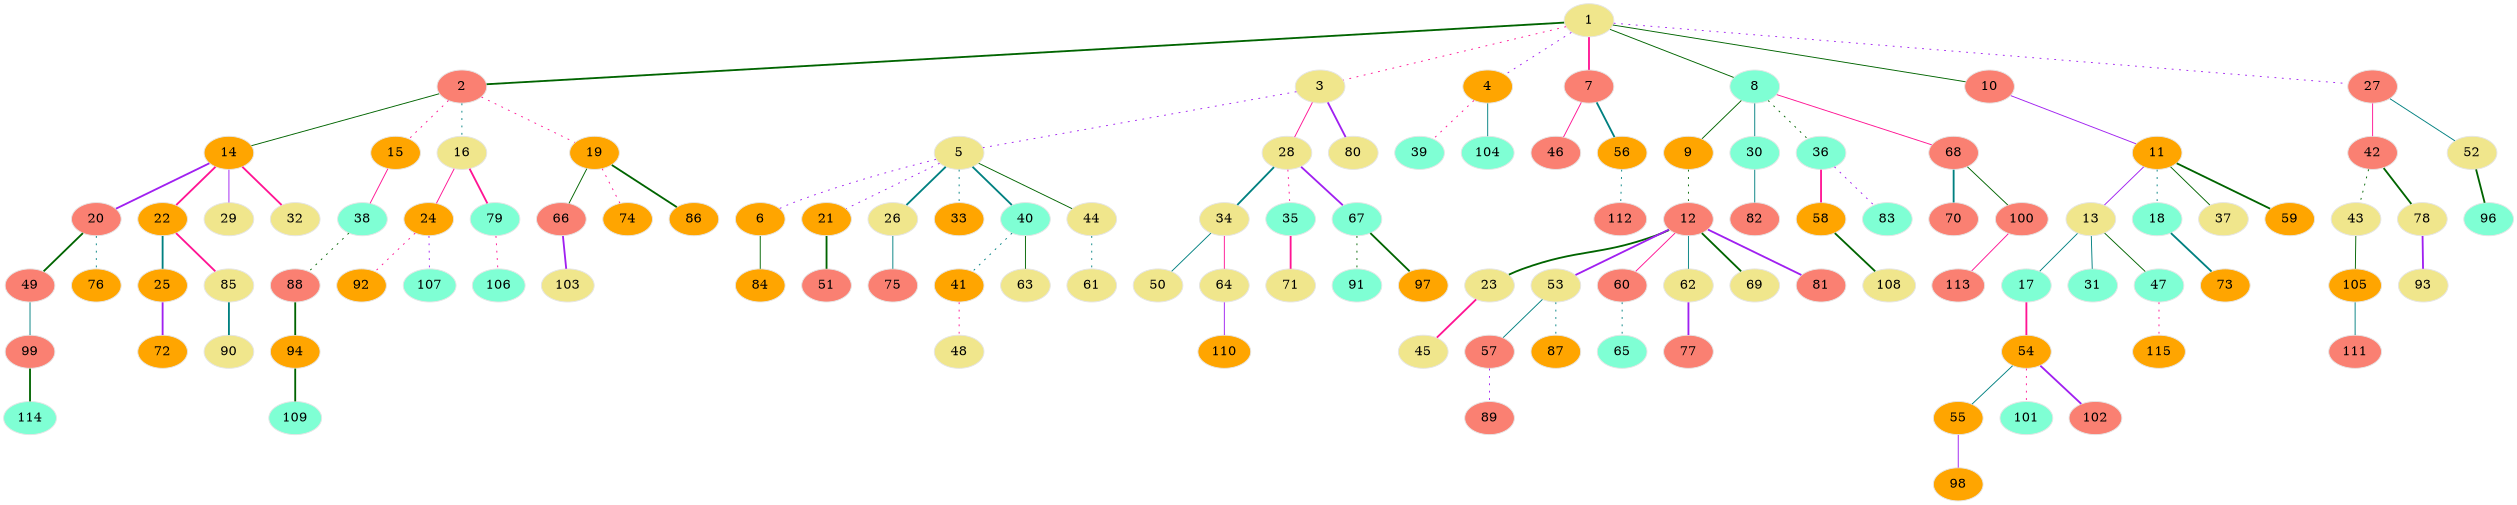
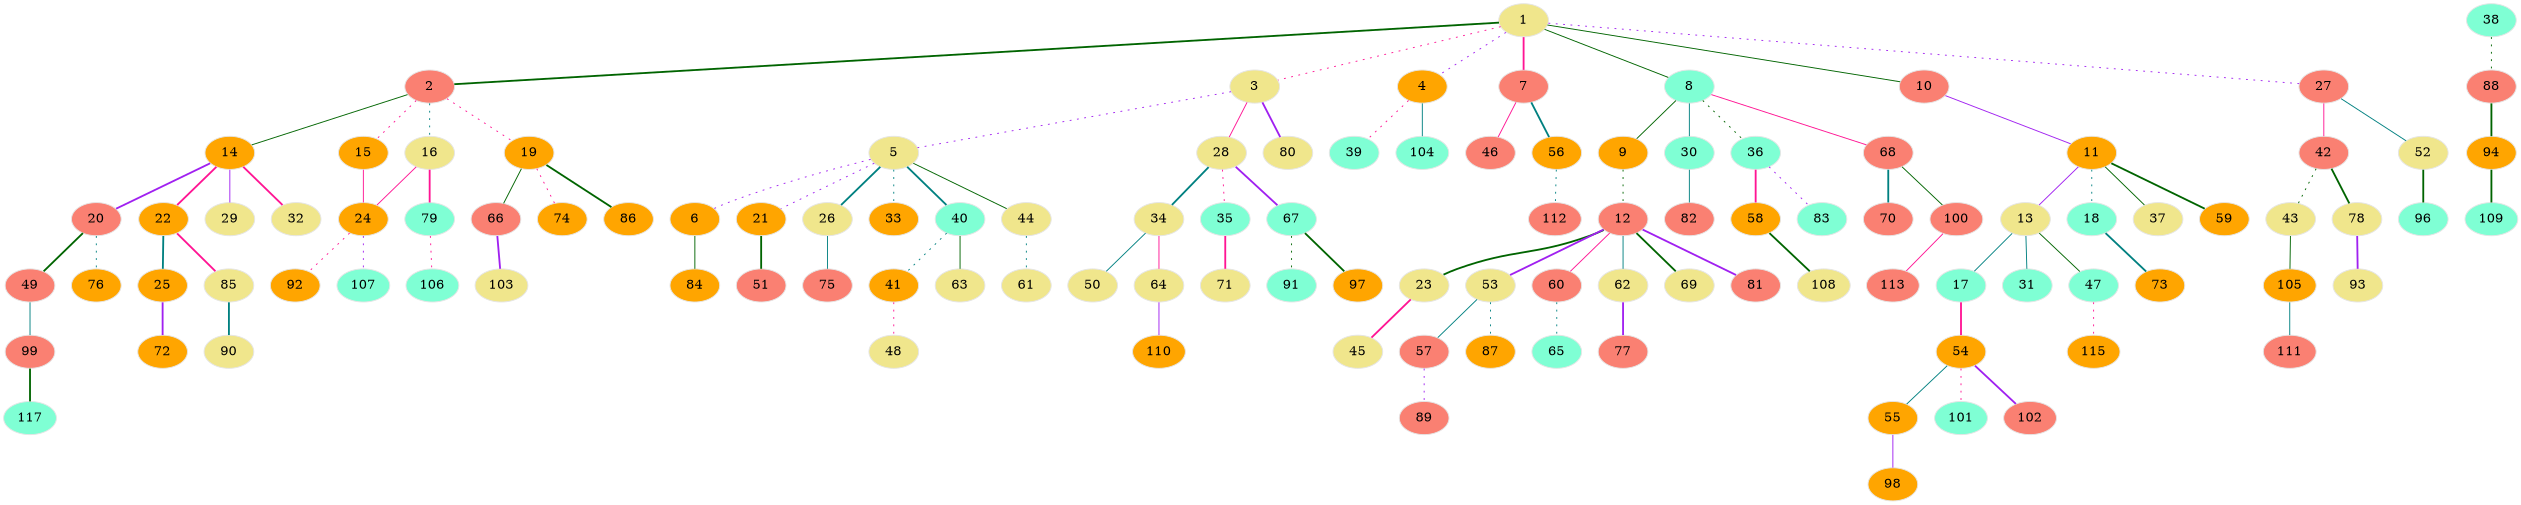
  graph {
    node [color=gray90 fillcolor=khaki style=filled]
    edge [color=darkgreen style=bold]
    2 [fillcolor=salmon]
    1
    3
    4 [fillcolor=orange]
    7 [fillcolor=salmon]
    8 [fillcolor=aquamarine]
    10 [fillcolor=salmon]
    27 [fillcolor=salmon]
    14 [fillcolor=orange]
    15 [fillcolor=orange]
    16
    19 [fillcolor=orange]
    5
    28
    80
    39 [fillcolor=aquamarine]
    104 [fillcolor=aquamarine]
    46 [fillcolor=salmon]
    56 [fillcolor=orange]
    9 [fillcolor=orange]
    30 [fillcolor=aquamarine]
    36 [fillcolor=aquamarine]
    68 [fillcolor=salmon]
    11 [fillcolor=orange]
    42 [fillcolor=salmon]
    52
    20 [fillcolor=salmon]
    22 [fillcolor=orange]
    29
    32
    38 [fillcolor=aquamarine]
    24 [fillcolor=orange]
    79 [fillcolor=aquamarine]
    66 [fillcolor=salmon]
    74 [fillcolor=orange]
    86 [fillcolor=orange]
    6 [fillcolor=orange]
    21 [fillcolor=orange]
    26
    33 [fillcolor=orange]
    40 [fillcolor=aquamarine]
    44
    34
    35 [fillcolor=aquamarine]
    67 [fillcolor=aquamarine]
    84 [fillcolor=orange]
    51 [fillcolor=salmon]
    75 [fillcolor=salmon]
    41 [fillcolor=orange]
    63
    61
    112 [fillcolor=salmon]
    12 [fillcolor=salmon]
    82 [fillcolor=salmon]
    58 [fillcolor=orange]
    83 [fillcolor=aquamarine]
    70 [fillcolor=salmon]
    100 [fillcolor=salmon]
    23
    53
    60 [fillcolor=salmon]
    62
    69
    81 [fillcolor=salmon]
    13
    18 [fillcolor=aquamarine]
    37
    59 [fillcolor=orange]
    17 [fillcolor=aquamarine]
    31 [fillcolor=aquamarine]
    47 [fillcolor=aquamarine]
    73 [fillcolor=orange]
    45
    57 [fillcolor=salmon]
    87 [fillcolor=orange]
    65 [fillcolor=aquamarine]
    77 [fillcolor=salmon]
    54 [fillcolor=orange]
    115 [fillcolor=orange]
    49 [fillcolor=salmon]
    76 [fillcolor=orange]
    25 [fillcolor=orange]
    85
    88 [fillcolor=salmon]
    92 [fillcolor=orange]
    107 [fillcolor=aquamarine]
    106 [fillcolor=aquamarine]
    55 [fillcolor=orange]
    101 [fillcolor=aquamarine]
    102 [fillcolor=salmon]
    103
    99 [fillcolor=salmon]
    72 [fillcolor=orange]
    90
    43
    78
    96 [fillcolor=aquamarine]
    50
    64
    71
    91 [fillcolor=aquamarine]
    97 [fillcolor=orange]
    110 [fillcolor=orange]
    108
    94 [fillcolor=orange]
    48
    105 [fillcolor=orange]
    93
    111 [fillcolor=salmon]
-   114 [fillcolor=aquamarine]
+   114 [fillcolor=aquamarine label=117]
    89 [fillcolor=salmon]
    98 [fillcolor=orange]
    113 [fillcolor=salmon]
    109 [fillcolor=aquamarine]
    2 -- 14 [style=solid]
    2 -- 15 [color=deeppink style=dotted]
    2 -- 16 [color=teal style=dotted]
    2 -- 19 [color=deeppink style=dotted]
    1 -- 2
    1 -- 3 [color=deeppink style=dotted]
    1 -- 4 [color=purple style=dotted]
    1 -- 7 [color=deeppink]
    1 -- 8 [style=solid]
    1 -- 10 [style=solid]
    1 -- 27 [color=purple style=dotted]
    3 -- 5 [color=purple style=dotted]
    3 -- 28 [color=deeppink style=solid]
    3 -- 80 [color=purple]
    4 -- 39 [color=deeppink style=dotted]
    4 -- 104 [color=teal style=solid]
    7 -- 46 [color=deeppink style=solid]
    7 -- 56 [color=teal]
    8 -- 9 [style=solid]
    8 -- 30 [color=teal style=solid]
    8 -- 36 [style=dotted]
    8 -- 68 [color=deeppink style=solid]
    10 -- 11 [color=purple style=solid]
    27 -- 42 [color=deeppink style=solid]
    27 -- 52 [color=teal style=solid]
    14 -- 20 [color=purple]
    14 -- 22 [color=deeppink]
    14 -- 29 [color=purple style=solid]
    14 -- 32 [color=deeppink]
-   15 -- 38 [color=deeppink style=solid]
+   15 -- 24 [color=deeppink style=solid]
    16 -- 24 [color=deeppink style=solid]
    16 -- 79 [color=deeppink]
    19 -- 66 [style=solid]
    19 -- 74 [color=deeppink style=dotted]
    19 -- 86
    5 -- 6 [color=purple style=dotted]
    5 -- 21 [color=purple style=dotted]
    5 -- 26 [color=teal]
    5 -- 33 [color=teal style=dotted]
    5 -- 40 [color=teal]
    5 -- 44 [style=solid]
    28 -- 34 [color=teal]
    28 -- 35 [color=deeppink style=dotted]
    28 -- 67 [color=purple]
    56 -- 112 [color=teal style=dotted]
    9 -- 12 [style=dotted]
    30 -- 82 [color=teal style=solid]
    36 -- 58 [color=deeppink]
    36 -- 83 [color=purple style=dotted]
    68 -- 70 [color=teal]
    68 -- 100 [style=solid]
    11 -- 13 [color=purple style=solid]
    11 -- 18 [color=teal style=dotted]
    11 -- 37 [style=solid]
    11 -- 59
    42 -- 43 [style=dotted]
    42 -- 78
    52 -- 96
    20 -- 49
    20 -- 76 [color=teal style=dotted]
    22 -- 25 [color=teal]
    22 -- 85 [color=deeppink]
    38 -- 88 [style=dotted]
    24 -- 92 [color=deeppink style=dotted]
    24 -- 107 [color=purple style=dotted]
    79 -- 106 [color=deeppink style=dotted]
    66 -- 103 [color=purple]
    6 -- 84 [style=solid]
    21 -- 51
    26 -- 75 [color=teal style=solid]
    40 -- 41 [color=teal style=dotted]
    40 -- 63 [style=solid]
    44 -- 61 [color=teal style=dotted]
    34 -- 50 [color=teal style=solid]
    34 -- 64 [color=deeppink style=solid]
    35 -- 71 [color=deeppink]
    67 -- 91 [style=dotted]
    67 -- 97
    41 -- 48 [color=deeppink style=dotted]
    12 -- 23
    12 -- 53 [color=purple]
    12 -- 60 [color=deeppink style=solid]
    12 -- 62 [color=teal style=solid]
    12 -- 69
    12 -- 81 [color=purple]
    58 -- 108
    100 -- 113 [color=deeppink style=solid]
    23 -- 45 [color=deeppink]
    53 -- 57 [color=teal style=solid]
    53 -- 87 [color=teal style=dotted]
    60 -- 65 [color=teal style=dotted]
    62 -- 77 [color=purple]
    13 -- 17 [color=teal style=solid]
    13 -- 31 [color=teal style=solid]
    13 -- 47 [style=solid]
    18 -- 73 [color=teal]
    17 -- 54 [color=deeppink]
    47 -- 115 [color=deeppink style=dotted]
    57 -- 89 [color=purple style=dotted]
    54 -- 55 [color=teal style=solid]
    54 -- 101 [color=deeppink style=dotted]
    54 -- 102 [color=purple]
    49 -- 99 [color=teal style=solid]
    25 -- 72 [color=purple]
    85 -- 90 [color=teal]
    88 -- 94
    55 -- 98 [color=purple style=solid]
    99 -- 114
    43 -- 105 [style=solid]
    78 -- 93 [color=purple]
    64 -- 110 [color=purple style=solid]
    94 -- 109
    105 -- 111 [color=teal style=solid]
  }
